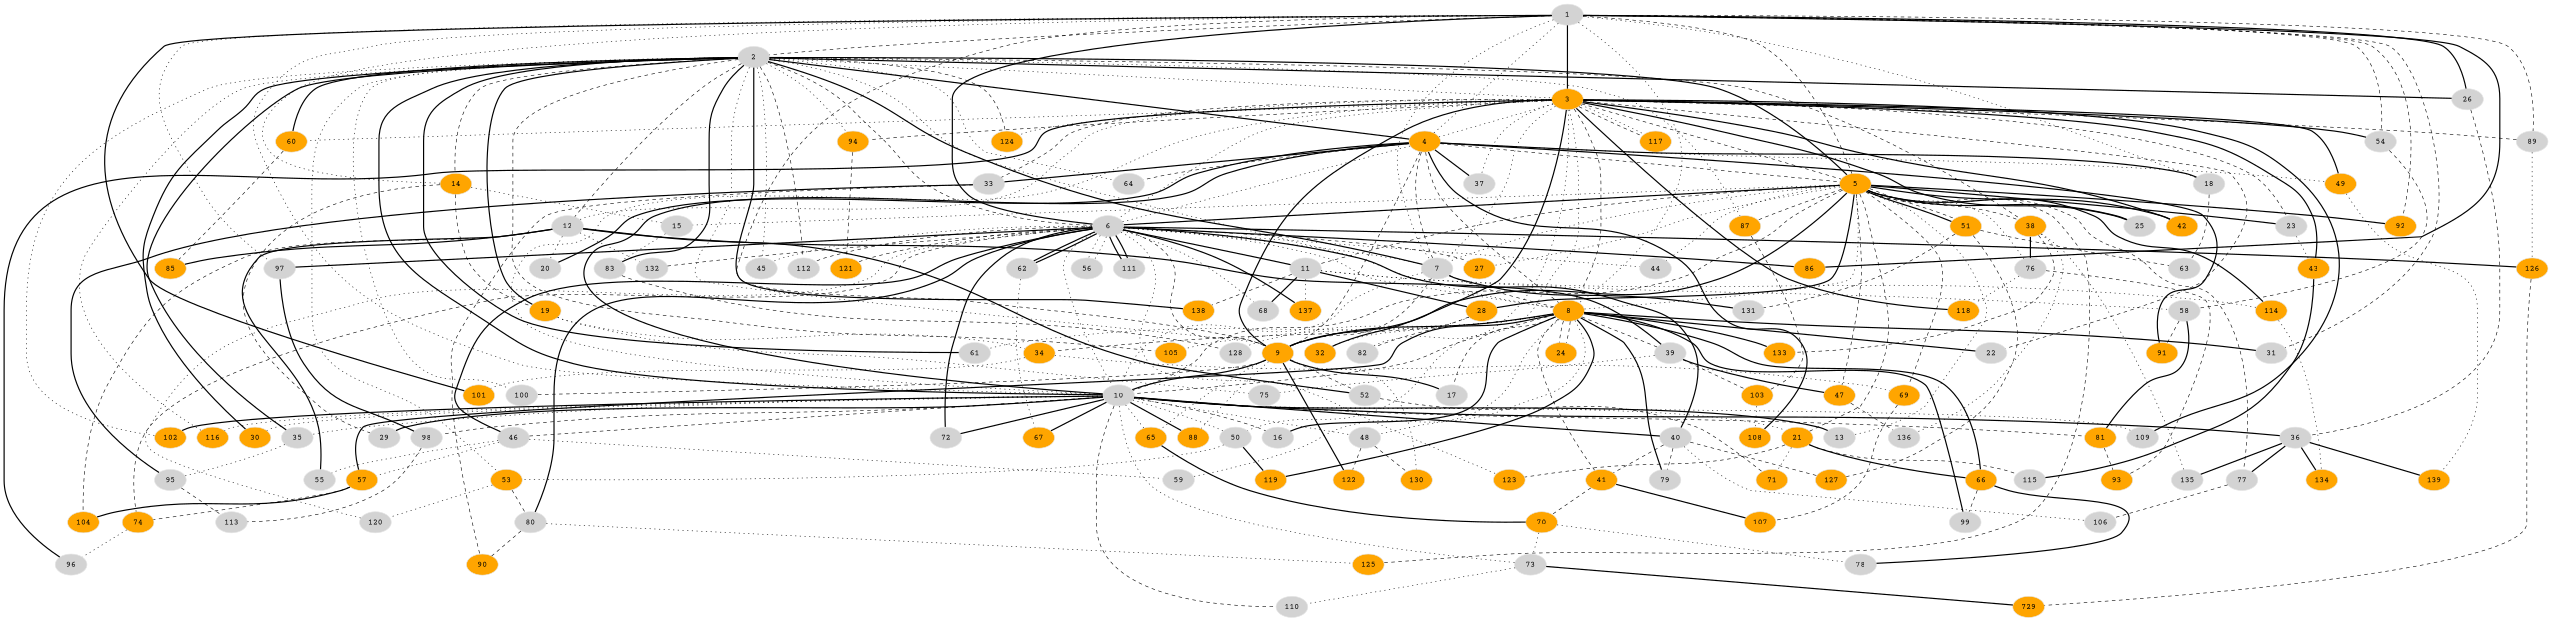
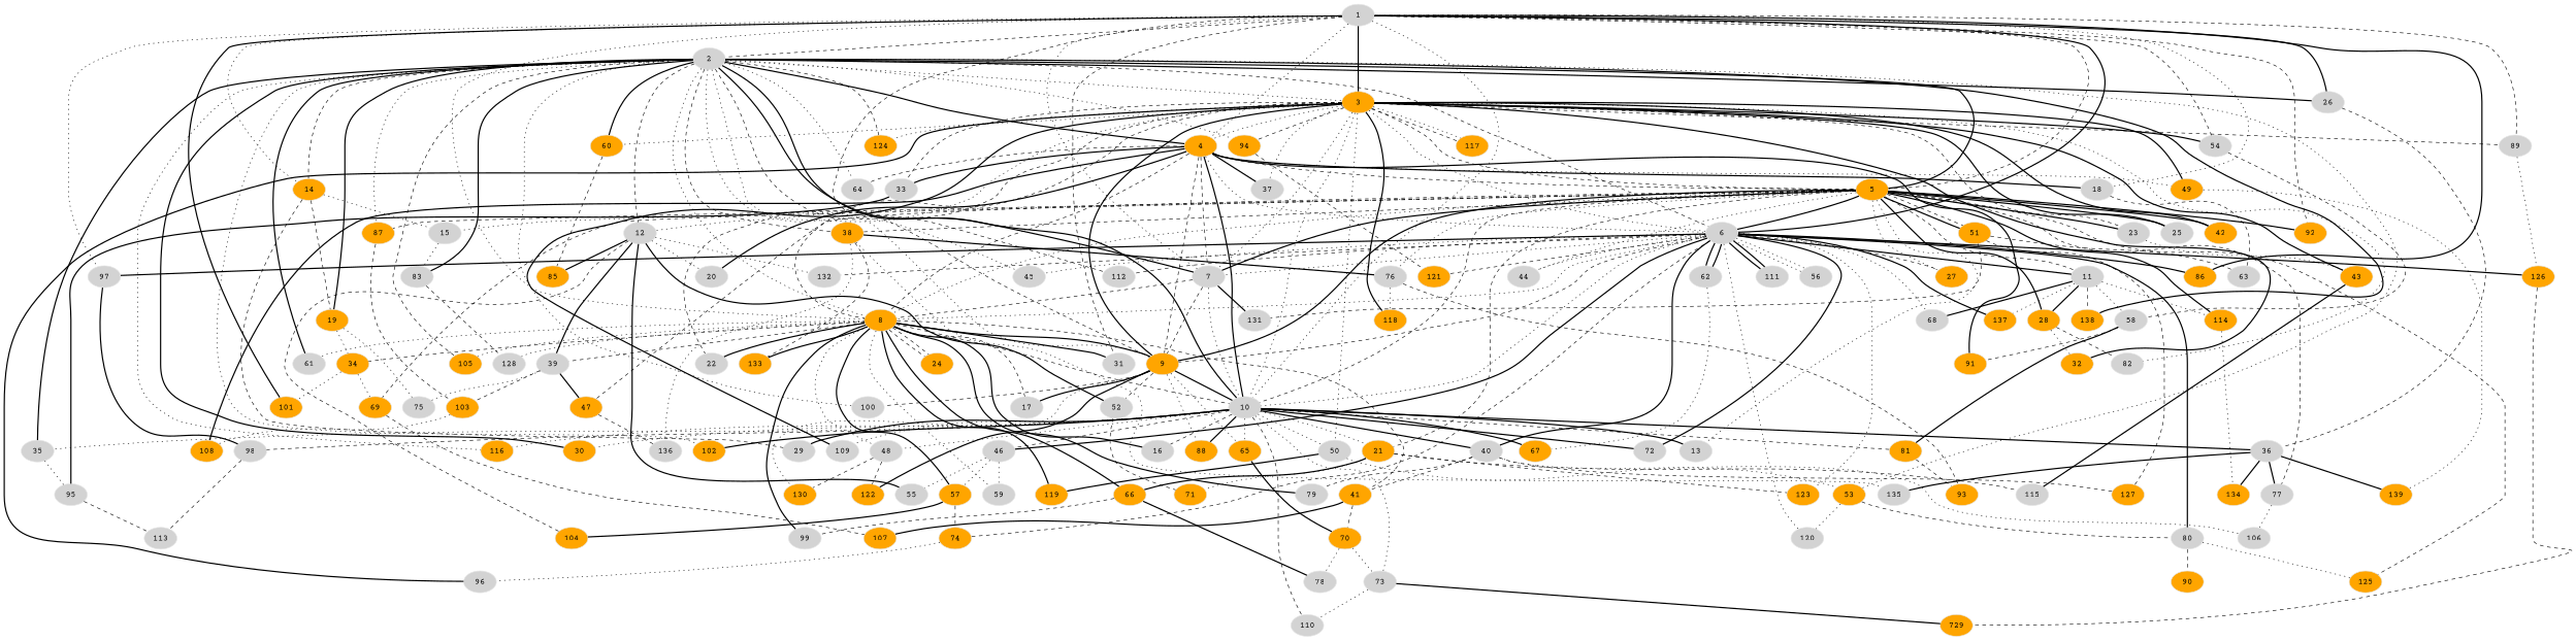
  graph {
    fontname="Courier Prime"
    node [color=gray90 fillcolor=lightgrey fontname="Courier Prime" style=filled]
    edge [fontname="Courier Prime" style=bold]
    1
    2
    3 [fillcolor=orange]
    4 [fillcolor=orange]
    5 [fillcolor=orange]
    6
    7
    8 [fillcolor=orange]
    9 [fillcolor=orange]
    10
    14 [fillcolor=orange]
    18
    26
    31
    54
    86 [fillcolor=orange]
    89
    92 [fillcolor=orange]
    97
    101 [fillcolor=orange]
    12
    19 [fillcolor=orange]
    30 [fillcolor=orange]
    35
    38 [fillcolor=orange]
    45
    53 [fillcolor=orange]
    60 [fillcolor=orange]
    61
    64
    83
    87 [fillcolor=orange]
    94 [fillcolor=orange]
    100
    102 [fillcolor=orange]
    105 [fillcolor=orange]
    112
    116 [fillcolor=orange]
    124 [fillcolor=orange]
    138 [fillcolor=orange]
    22
    23
    25
    32 [fillcolor=orange]
    33
    37
    42 [fillcolor=orange]
    43 [fillcolor=orange]
    49 [fillcolor=orange]
    50
    82
    96
    109
    117 [fillcolor=orange]
    118 [fillcolor=orange]
    20
    91 [fillcolor=orange]
    108 [fillcolor=orange]
    11
    13
    15
    21 [fillcolor=orange]
    27 [fillcolor=orange]
    28 [fillcolor=orange]
    44
    47 [fillcolor=orange]
    51 [fillcolor=orange]
    69 [fillcolor=orange]
    76
    77
    114 [fillcolor=orange]
    125 [fillcolor=orange]
    40
    46
    56
    62
    68
    72
    74 [fillcolor=orange]
    80
    111
    120
    121 [fillcolor=orange]
    123 [fillcolor=orange]
    126 [fillcolor=orange]
    132
    137 [fillcolor=orange]
    131
    16
    17
    24 [fillcolor=orange]
    34 [fillcolor=orange]
    39
    41 [fillcolor=orange]
    48
    57 [fillcolor=orange]
    59
    66 [fillcolor=orange]
    79
    99
    119 [fillcolor=orange]
    128
    133 [fillcolor=orange]
    52
    65 [fillcolor=orange]
    88 [fillcolor=orange]
    122 [fillcolor=orange]
    130 [fillcolor=orange]
    29
    36
    67 [fillcolor=orange]
    73
    81 [fillcolor=orange]
    98
    110
    63
    58
    55
    85 [fillcolor=orange]
    104 [fillcolor=orange]
    75
    95
    135
    136
    103 [fillcolor=orange]
    90 [fillcolor=orange]
    115
    139 [fillcolor=orange]
    71 [fillcolor=orange]
    127 [fillcolor=orange]
    107 [fillcolor=orange]
    93 [fillcolor=orange]
    106
    134 [fillcolor=orange]
    n135 [fillcolor=orange label=729]
    70 [fillcolor=orange]
    78
    113
    1 -- 2 [style=dashed]
    1 -- 3
    1 -- 4 [style=dotted]
    1 -- 5 [style=dashed]
    1 -- 6
    1 -- 7 [style=dotted]
    1 -- 8 [style=dotted]
    1 -- 9 [style=dashed]
    1 -- 10 [style=dotted]
    1 -- 14 [style=dotted]
    1 -- 18 [style=dotted]
    1 -- 26
    1 -- 31 [style=dashed]
    1 -- 54 [style=dashed]
    1 -- 86
    1 -- 89 [style=dashed]
    1 -- 92 [style=dashed]
    1 -- 97 [style=dotted]
    1 -- 101
    2 -- 3 [style=dotted]
    2 -- 4
    2 -- 5
    2 -- 6 [style=dashed]
    2 -- 7
    2 -- 8 [style=dotted]
    2 -- 9 [style=dotted]
    2 -- 10
    2 -- 14 [style=dashed]
    2 -- 26
    2 -- 12 [style=dashed]
    2 -- 19
    2 -- 30
    2 -- 35
    2 -- 38 [style=dashed]
    2 -- 45 [style=dotted]
    2 -- 53 [style=dotted]
    2 -- 60
    2 -- 61
    2 -- 64 [style=dotted]
    2 -- 83
    2 -- 87 [style=dotted]
    2 -- 94 [style=dotted]
    2 -- 100 [style=dotted]
    2 -- 102 [style=dotted]
    2 -- 105 [style=dashed]
    2 -- 112 [style=dashed]
    2 -- 116 [style=dotted]
    2 -- 124 [style=dashed]
    2 -- 138
    3 -- 4 [style=dotted]
    3 -- 5 [style=dashed]
    3 -- 6 [style=dotted]
    3 -- 7 [style=dotted]
    3 -- 8 [style=dashed]
    3 -- 9
    3 -- 10 [style=dotted]
    3 -- 54
    3 -- 89 [style=dashed]
    3 -- 12 [style=dotted]
    3 -- 60 [style=dotted]
    3 -- 94 [style=dashed]
    3 -- 124 [style=dotted]
    3 -- 22 [style=dashed]
    3 -- 23 [style=dashed]
    3 -- 25
    3 -- 32
    3 -- 33 [style=dashed]
    3 -- 37 [style=dotted]
    3 -- 42
    3 -- 43
    3 -- 49
    3 -- 50 [style=dotted]
    3 -- 82 [style=dotted]
    3 -- 96
    3 -- 109
    3 -- 117 [style=dashed]
    3 -- 117 [style=dotted]
    3 -- 118
    4 -- 5 [style=dashed]
    4 -- 6 [style=dotted]
    4 -- 7 [style=dashed]
    4 -- 8 [style=dashed]
    4 -- 9 [style=dashed]
    4 -- 10
    4 -- 18
    4 -- 64 [style=dashed]
    4 -- 33
    4 -- 37
    4 -- 49 [style=dotted]
    4 -- 20
    4 -- 91
    4 -- 108
    5 -- 6
-   5 -- 7 [style=dotted]
+   5 -- 7
    5 -- 8 [style=dotted]
    5 -- 9
    5 -- 10 [style=dashed]
    5 -- 92
    5 -- 38 [style=dashed]
    5 -- 87 [style=dashed]
    5 -- 23
    5 -- 25
    5 -- 42
    5 -- 11 [style=dashed]
    5 -- 13 [style=dotted]
    5 -- 15 [style=dotted]
    5 -- 21 [style=dashed]
    5 -- 27 [style=dotted]
    5 -- 28
    5 -- 44 [style=dotted]
    5 -- 47 [style=dashed]
    5 -- 51
    5 -- 51 [style=dashed]
    5 -- 69 [style=dashed]
    5 -- 76 [style=dotted]
    5 -- 77 [style=dashed]
    5 -- 114
    5 -- 125 [style=dashed]
    6 -- 7 [style=dotted]
    6 -- 8 [style=dotted]
    6 -- 9 [style=dashed]
    6 -- 10 [style=dotted]
    6 -- 86
    6 -- 97
    6 -- 45 [style=dotted]
    6 -- 112 [style=dashed]
    6 -- 11
    6 -- 27 [style=dashed]
    6 -- 44 [style=dotted]
    6 -- 40
    6 -- 46
    6 -- 56 [style=dotted]
    6 -- 56 [style=dotted]
    6 -- 62
    6 -- 62
    6 -- 68 [style=dotted]
    6 -- 72
    6 -- 74 [style=dashed]
    6 -- 80
    6 -- 111
    6 -- 111
    6 -- 120 [style=dotted]
    6 -- 121 [style=dashed]
    6 -- 123 [style=dotted]
    6 -- 126
    6 -- 132 [style=dashed]
    6 -- 137
    7 -- 8 [style=dashed]
    7 -- 9 [style=dashed]
    7 -- 10 [style=dotted]
    7 -- 131
    8 -- 9
    8 -- 10 [style=dashed]
    8 -- 31
    8 -- 61 [style=dotted]
    8 -- 105 [style=dotted]
    8 -- 22
    8 -- 16
    8 -- 17 [style=dashed]
    8 -- 24 [style=dashed]
    8 -- 24 [style=dashed]
    8 -- 34 [style=dashed]
    8 -- 39 [style=dashed]
    8 -- 41 [style=dashed]
    8 -- 48 [style=dotted]
    8 -- 57
    8 -- 59 [style=dotted]
    8 -- 66
    8 -- 79
    8 -- 99
    8 -- 119
    8 -- 128 [style=dotted]
    8 -- 133
    9 -- 10
    9 -- 100 [style=dashed]
    9 -- 17
    9 -- 52 [style=dashed]
    9 -- 65 [style=dotted]
    9 -- 88 [style=dotted]
    9 -- 122
    9 -- 130 [style=dotted]
    10 -- 30 [style=dotted]
    10 -- 35 [style=dotted]
    10 -- 102
    10 -- 116 [style=dotted]
    10 -- 50 [style=dotted]
    10 -- 109 [style=dotted]
    10 -- 13
    10 -- 21 [style=dotted]
    10 -- 40
    10 -- 46 [style=dashed]
    10 -- 72
    10 -- 16 [style=dashed]
    10 -- 48 [style=dotted]
    10 -- 65 [style=dotted]
    10 -- 88
    10 -- 29
    10 -- 36
    10 -- 67
    10 -- 73 [style=dotted]
    10 -- 81 [style=dashed]
    10 -- 98 [style=dashed]
    10 -- 110 [style=dashed]
    14 -- 19 [style=dashed]
    14 -- 15 [style=dotted]
    14 -- 29 [style=dashed]
    18 -- 63 [style=dashed]
    26 -- 36 [style=dashed]
    54 -- 58 [style=dashed]
    89 -- 126 [style=dotted]
    97 -- 98
    12 -- 20 [style=dotted]
    12 -- 132 [style=dotted]
    12 -- 39
    12 -- 52
    12 -- 55
    12 -- 85
    12 -- 104 [style=dashed]
    19 -- 34 [style=dotted]
    19 -- 75 [style=dotted]
    35 -- 95 [style=dotted]
    38 -- 76
    38 -- 133 [style=dashed]
    38 -- 135 [style=dotted]
    38 -- 136 [style=dotted]
    53 -- 80 [style=dashed]
    53 -- 120 [style=dotted]
    60 -- 85 [style=dashed]
    83 -- 128 [style=dashed]
    87 -- 103 [style=dashed]
    94 -- 121 [style=dashed]
    23 -- 43 [style=dotted]
    33 -- 95
-   33 -- 90 [style=dashed]
    43 -- 115
    49 -- 139 [style=dotted]
    50 -- 53 [style=dotted]
    50 -- 119
    11 -- 138 [style=dashed]
    11 -- 28
    11 -- 114 [style=dotted]
    11 -- 68
    11 -- 137 [style=dotted]
    11 -- 58 [style=dotted]
    15 -- 83 [style=dotted]
    21 -- 123 [style=dashed]
    21 -- 66
    21 -- 115 [style=dashed]
    21 -- 71 [style=dotted]
    28 -- 32 [style=dotted]
    28 -- 82 [style=dashed]
    47 -- 136 [style=dashed]
    51 -- 131 [style=dashed]
    51 -- 63 [style=dashed]
    51 -- 127 [style=dashed]
    69 -- 107 [style=dashed]
    76 -- 118 [style=dotted]
    76 -- 93 [style=dashed]
-   77 -- 106 [style=dashed]
+   77 -- 106 [style=dotted]
    114 -- 134 [style=dotted]
    40 -- 41 [style=dashed]
    40 -- 79 [style=dashed]
    40 -- 127 [style=dashed]
    40 -- 106 [style=dotted]
    46 -- 57 [style=dotted]
    46 -- 59 [style=dotted]
    46 -- 55 [style=dotted]
    62 -- 67 [style=dotted]
    74 -- 96 [style=dotted]
    80 -- 125 [style=dotted]
    80 -- 90 [style=dashed]
    126 -- n135 [style=dashed]
    34 -- 101 [style=dotted]
    34 -- 69 [style=dotted]
    39 -- 47
    39 -- 75 [style=dotted]
    39 -- 103 [style=dashed]
    41 -- 107
    41 -- 70 [style=dashed]
    48 -- 122 [style=dashed]
    48 -- 130 [style=dashed]
    57 -- 74 [style=dashed]
    57 -- 104
    66 -- 99 [style=dashed]
    66 -- 78
    52 -- 71 [style=dashed]
    65 -- 70
    36 -- 77
    36 -- 135
    36 -- 139
    36 -- 134
    73 -- 110 [style=dotted]
    73 -- n135
    81 -- 93 [style=dashed]
    98 -- 113 [style=dashed]
    58 -- 91 [style=dashed]
    58 -- 81
    95 -- 113 [style=dashed]
    103 -- 108 [style=dotted]
    70 -- 73 [style=dotted]
    70 -- 78 [style=dotted]
  }
